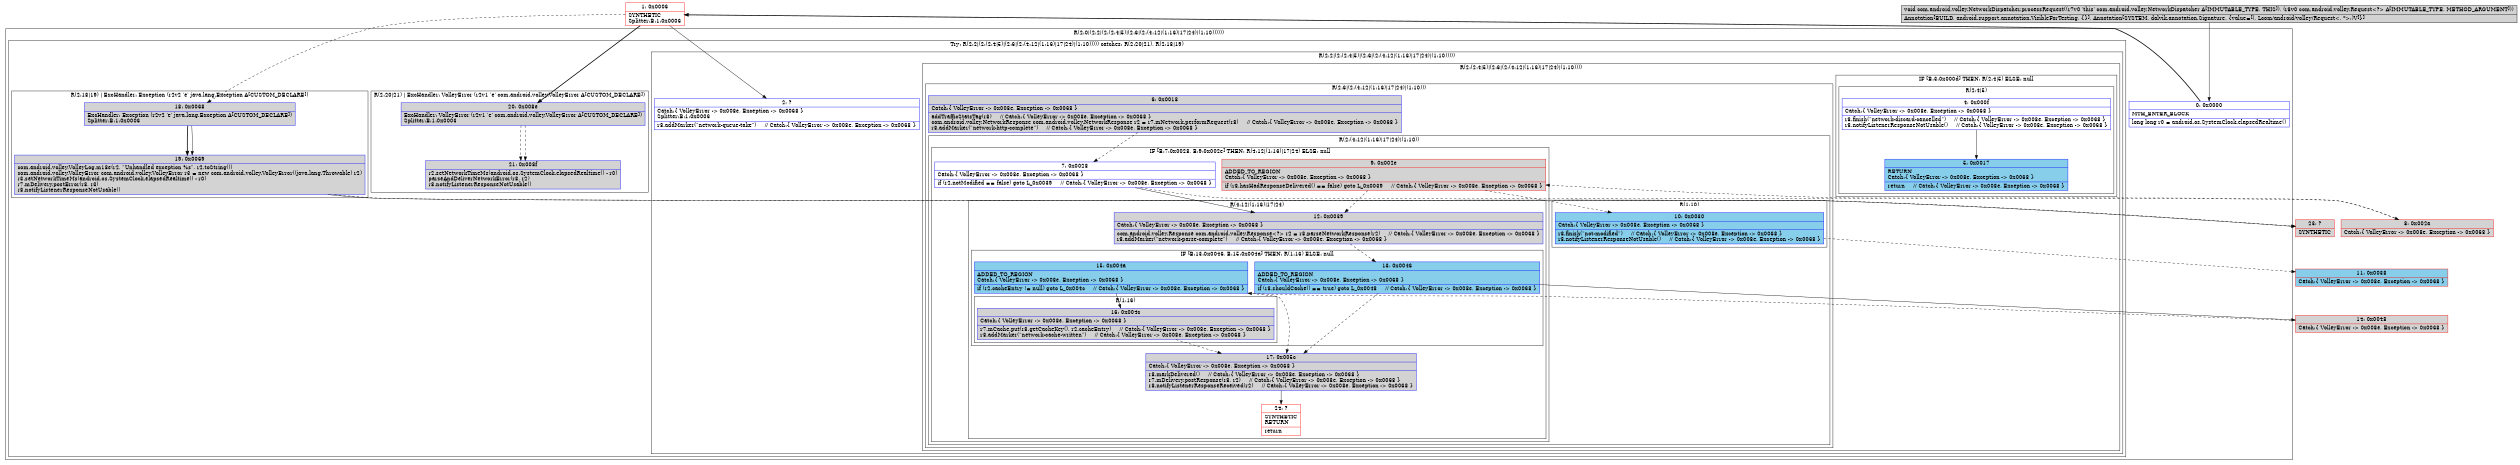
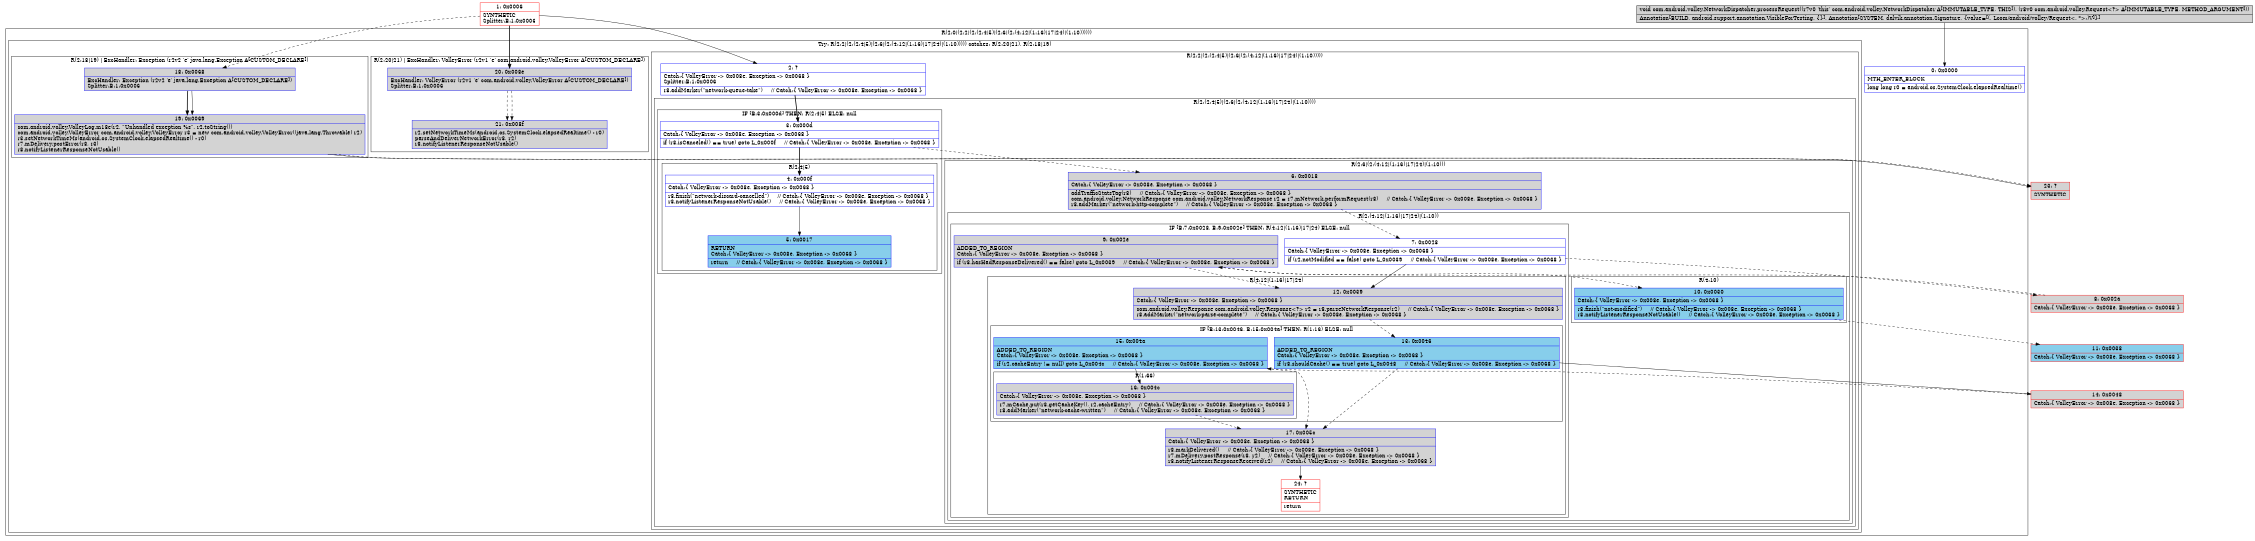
  digraph {
    node [color=blue fillcolor=lightgrey shape=record style=filled]
    edge [style=dashed]
    n1 [fillcolor=white label="{4\:\ 0x000f|Catch:\{ VolleyError \-\> 0x008e, Exception \-\> 0x0068 \}\l|r8.finish(\"network\-discard\-cancelled\")     \/\/ Catch:\{ VolleyError \-\> 0x008e, Exception \-\> 0x0068 \}\lr8.notifyListenerResponseNotUsable()     \/\/ Catch:\{ VolleyError \-\> 0x008e, Exception \-\> 0x0068 \}\l}"]
    n2 [fillcolor=skyblue label="{5\:\ 0x0017|RETURN\lCatch:\{ VolleyError \-\> 0x008e, Exception \-\> 0x0068 \}\l|return     \/\/ Catch:\{ VolleyError \-\> 0x008e, Exception \-\> 0x0068 \}\l}"]
+   n3 [fillcolor=white label="{3\:\ 0x000d|Catch:\{ VolleyError \-\> 0x008e, Exception \-\> 0x0068 \}\l|if (r8.isCanceled() == true) goto L_0x000f     \/\/ Catch:\{ VolleyError \-\> 0x008e, Exception \-\> 0x0068 \}\l}"]
    n4 [label="{16\:\ 0x004c|Catch:\{ VolleyError \-\> 0x008e, Exception \-\> 0x0068 \}\l|r7.mCache.put(r8.getCacheKey(), r2.cacheEntry)     \/\/ Catch:\{ VolleyError \-\> 0x008e, Exception \-\> 0x0068 \}\lr8.addMarker(\"network\-cache\-written\")     \/\/ Catch:\{ VolleyError \-\> 0x008e, Exception \-\> 0x0068 \}\l}"]
    n5 [fillcolor=skyblue label="{13\:\ 0x0046|ADDED_TO_REGION\lCatch:\{ VolleyError \-\> 0x008e, Exception \-\> 0x0068 \}\l|if (r8.shouldCache() == true) goto L_0x0048     \/\/ Catch:\{ VolleyError \-\> 0x008e, Exception \-\> 0x0068 \}\l}"]
    n6 [fillcolor=skyblue label="{15\:\ 0x004a|ADDED_TO_REGION\lCatch:\{ VolleyError \-\> 0x008e, Exception \-\> 0x0068 \}\l|if (r2.cacheEntry != null) goto L_0x004c     \/\/ Catch:\{ VolleyError \-\> 0x008e, Exception \-\> 0x0068 \}\l}"]
    n7 [label="{12\:\ 0x0039|Catch:\{ VolleyError \-\> 0x008e, Exception \-\> 0x0068 \}\l|com.android.volley.Response com.android.volley.Response\<?\> r2 = r8.parseNetworkResponse(r2)     \/\/ Catch:\{ VolleyError \-\> 0x008e, Exception \-\> 0x0068 \}\lr8.addMarker(\"network\-parse\-complete\")     \/\/ Catch:\{ VolleyError \-\> 0x008e, Exception \-\> 0x0068 \}\l}"]
    n8 [label="{17\:\ 0x005c|Catch:\{ VolleyError \-\> 0x008e, Exception \-\> 0x0068 \}\l|r8.markDelivered()     \/\/ Catch:\{ VolleyError \-\> 0x008e, Exception \-\> 0x0068 \}\lr7.mDelivery.postResponse(r8, r2)     \/\/ Catch:\{ VolleyError \-\> 0x008e, Exception \-\> 0x0068 \}\lr8.notifyListenerResponseReceived(r2)     \/\/ Catch:\{ VolleyError \-\> 0x008e, Exception \-\> 0x0068 \}\l}"]
    n9 [color=red fillcolor=white label="{24\:\ ?|SYNTHETIC\lRETURN\l|return\l}"]
    n10 [fillcolor=white label="{7\:\ 0x0028|Catch:\{ VolleyError \-\> 0x008e, Exception \-\> 0x0068 \}\l|if (r2.notModified == false) goto L_0x0039     \/\/ Catch:\{ VolleyError \-\> 0x008e, Exception \-\> 0x0068 \}\l}"]
-   n11 [color=red label="{9\:\ 0x002e|ADDED_TO_REGION\lCatch:\{ VolleyError \-\> 0x008e, Exception \-\> 0x0068 \}\l|if (r8.hasHadResponseDelivered() == false) goto L_0x0039     \/\/ Catch:\{ VolleyError \-\> 0x008e, Exception \-\> 0x0068 \}\l}"]
+   n11 [label="{9\:\ 0x002e|ADDED_TO_REGION\lCatch:\{ VolleyError \-\> 0x008e, Exception \-\> 0x0068 \}\l|if (r8.hasHadResponseDelivered() == false) goto L_0x0039     \/\/ Catch:\{ VolleyError \-\> 0x008e, Exception \-\> 0x0068 \}\l}"]
    n12 [fillcolor=skyblue label="{10\:\ 0x0030|Catch:\{ VolleyError \-\> 0x008e, Exception \-\> 0x0068 \}\l|r8.finish(\"not\-modified\")     \/\/ Catch:\{ VolleyError \-\> 0x008e, Exception \-\> 0x0068 \}\lr8.notifyListenerResponseNotUsable()     \/\/ Catch:\{ VolleyError \-\> 0x008e, Exception \-\> 0x0068 \}\l}"]
    n13 [label="{6\:\ 0x0018|Catch:\{ VolleyError \-\> 0x008e, Exception \-\> 0x0068 \}\l|addTrafficStatsTag(r8)     \/\/ Catch:\{ VolleyError \-\> 0x008e, Exception \-\> 0x0068 \}\lcom.android.volley.NetworkResponse com.android.volley.NetworkResponse r2 = r7.mNetwork.performRequest(r8)     \/\/ Catch:\{ VolleyError \-\> 0x008e, Exception \-\> 0x0068 \}\lr8.addMarker(\"network\-http\-complete\")     \/\/ Catch:\{ VolleyError \-\> 0x008e, Exception \-\> 0x0068 \}\l}"]
    n14 [fillcolor=white label="{2\:\ ?|Catch:\{ VolleyError \-\> 0x008e, Exception \-\> 0x0068 \}\lSplitter:B:1:0x0006\l|r8.addMarker(\"network\-queue\-take\")     \/\/ Catch:\{ VolleyError \-\> 0x008e, Exception \-\> 0x0068 \}\l}"]
    n15 [label="{20\:\ 0x008e|ExcHandler: VolleyError (r2v1 'e' com.android.volley.VolleyError A[CUSTOM_DECLARE])\lSplitter:B:1:0x0006\l}"]
    n16 [label="{21\:\ 0x008f|r2.setNetworkTimeMs(android.os.SystemClock.elapsedRealtime() \- r0)\lparseAndDeliverNetworkError(r8, r2)\lr8.notifyListenerResponseNotUsable()\l}"]
    n17 [label="{18\:\ 0x0068|ExcHandler: Exception (r2v2 'e' java.lang.Exception A[CUSTOM_DECLARE])\lSplitter:B:1:0x0006\l}"]
    n18 [label="{19\:\ 0x0069|com.android.volley.VolleyLog.m18e(r2, \"Unhandled exception %s\", r2.toString())\lcom.android.volley.VolleyError com.android.volley.VolleyError r3 = new com.android.volley.VolleyError((java.lang.Throwable) r2)\lr3.setNetworkTimeMs(android.os.SystemClock.elapsedRealtime() \- r0)\lr7.mDelivery.postError(r8, r3)\lr8.notifyListenerResponseNotUsable()\l}"]
    n19 [fillcolor=white label="{0\:\ 0x0000|MTH_ENTER_BLOCK\l|long long r0 = android.os.SystemClock.elapsedRealtime()\l}"]
    n20 [color=red label="{14\:\ 0x0048|Catch:\{ VolleyError \-\> 0x008e, Exception \-\> 0x0068 \}\l}"]
    n21 [color=red label="{8\:\ 0x002a|Catch:\{ VolleyError \-\> 0x008e, Exception \-\> 0x0068 \}\l}"]
    n22 [color=red fillcolor=skyblue label="{11\:\ 0x0038|Catch:\{ VolleyError \-\> 0x008e, Exception \-\> 0x0068 \}\l}"]
    n23 [color=red label="{23\:\ ?|SYNTHETIC\l}"]
    n24 [color=red fillcolor=white label="{1\:\ 0x0006|SYNTHETIC\lSplitter:B:1:0x0006\l}"]
    n25 [label="{void com.android.volley.NetworkDispatcher.processRequest((r7v0 'this' com.android.volley.NetworkDispatcher A[IMMUTABLE_TYPE, THIS]), (r8v0 com.android.volley.Request\<?\> A[IMMUTABLE_TYPE, METHOD_ARGUMENT]))  | Annotation[BUILD, android.support.annotation.VisibleForTesting, \{\}], Annotation[SYSTEM, dalvik.annotation.Signature, \{value=[(, Lcom\/android\/volley\/Request\<, *\>;)V]\}]\l}" color=""]
    subgraph cluster_1 {
      label="R(2:0|(2:2|(2:(2:4|5)|(2:6|(2:(4:12|(1:16)|17|24)|(1:10))))))"
      n19
      subgraph cluster_2 {
        label="Try: R(2:2|(2:(2:4|5)|(2:6|(2:(4:12|(1:16)|17|24)|(1:10))))) catches: R(2:20|21), R(2:18|19)"
        subgraph cluster_3 {
          label="R(2:2|(2:(2:4|5)|(2:6|(2:(4:12|(1:16)|17|24)|(1:10)))))"
          n14
          subgraph cluster_4 {
            label="R(2:(2:4|5)|(2:6|(2:(4:12|(1:16)|17|24)|(1:10))))"
            subgraph cluster_5 {
              label="IF [B:3:0x000d] THEN: R(2:4|5) ELSE: null"
+             n3
              subgraph cluster_6 {
                label="R(2:4|5)"
                n1
                n2
              }
            }
            subgraph cluster_7 {
              label="R(2:6|(2:(4:12|(1:16)|17|24)|(1:10)))"
              n13
              subgraph cluster_8 {
                label="R(2:(4:12|(1:16)|17|24)|(1:10))"
                subgraph cluster_9 {
                  label="IF [B:7:0x0028, B:9:0x002e] THEN: R(4:12|(1:16)|17|24) ELSE: null"
                  n10
                  n11
                  subgraph cluster_10 {
                    label="R(4:12|(1:16)|17|24)"
                    n7
                    n8
                    n9
                    subgraph cluster_11 {
                      label="IF [B:13:0x0046, B:15:0x004a] THEN: R(1:16) ELSE: null"
                      n5
                      n6
                      subgraph cluster_12 {
-                       label="R(1:16)"
+                       label="R(1:66)"
                        n4
                      }
                    }
                  }
                }
                subgraph cluster_13 {
-                 label="R(1:10)"
+                 label="R(4:10)"
                  n12
                }
              }
            }
          }
        }
        subgraph cluster_14 {
          label="R(2:20|21) | ExcHandler: VolleyError (r2v1 'e' com.android.volley.VolleyError A[CUSTOM_DECLARE])\l"
          n15
          n16
        }
        subgraph cluster_15 {
          label="R(2:18|19) | ExcHandler: Exception (r2v2 'e' java.lang.Exception A[CUSTOM_DECLARE])\l"
          n17
          n18
        }
      }
    }
    subgraph cluster_16 {
      label="R(2:20|21) | ExcHandler: VolleyError (r2v1 'e' com.android.volley.VolleyError A[CUSTOM_DECLARE])\l"
    }
    subgraph cluster_17 {
      label="R(2:18|19) | ExcHandler: Exception (r2v2 'e' java.lang.Exception A[CUSTOM_DECLARE])\l"
    }
    n1 -> n2 [style=solid]
+   n3 -> n1 [style=bold]
+   n3 -> n13
    n4 -> n8
    n5 -> n8
    n5 -> n20 [style=solid]
    n6 -> n4 [style=solid]
    n6 -> n8
    n7 -> n5
    n8 -> n9 [style=solid]
    n10 -> n7 [style=solid]
    n10 -> n21
    n11 -> n7
    n11 -> n12
    n12 -> n22
    n13 -> n10
+   n14 -> n3 [style=bold]
    n15 -> n16
    n15 -> n16
    n17 -> n18 [style=bold]
    n17 -> n18 [style=solid]
    n18 -> n23 [style=solid]
    n18 -> n23
-   n19 -> n24 [style=bold]
    n20 -> n6
    n21 -> n11
    n24 -> n14 [style=solid]
    n24 -> n15 [style=bold]
    n24 -> n17
    n25 -> n19 [style=solid]
  }
